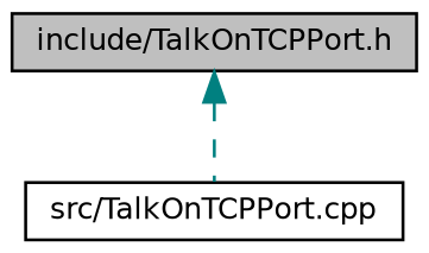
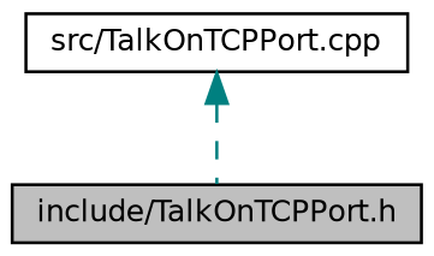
  digraph {
    node [color=black fontname=Helvetica fontsize=10 shape=record style=filled]
    n1 [fillcolor=grey75 fontcolor=black height=0.2 label="include/TalkOnTCPPort.h" width=0.4]
    n2 [fillcolor=white height=0.2 label="src/TalkOnTCPPort.cpp" width=0.4]
-   n1 -> n2 [color=teal dir=back fontname=Helvetica fontsize=10 labelfontname=Helvetica labelfontsize=10 style=dashed]
+   n2 -> n1 [color=teal dir=back fontname=Helvetica fontsize=10 labelfontname=Helvetica labelfontsize=10 style=dashed]
  }
